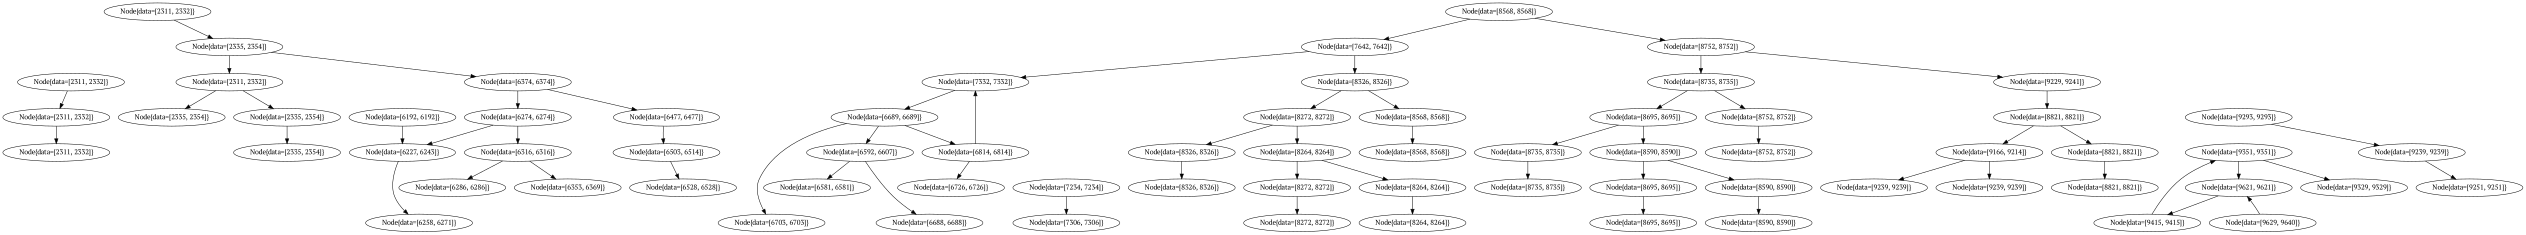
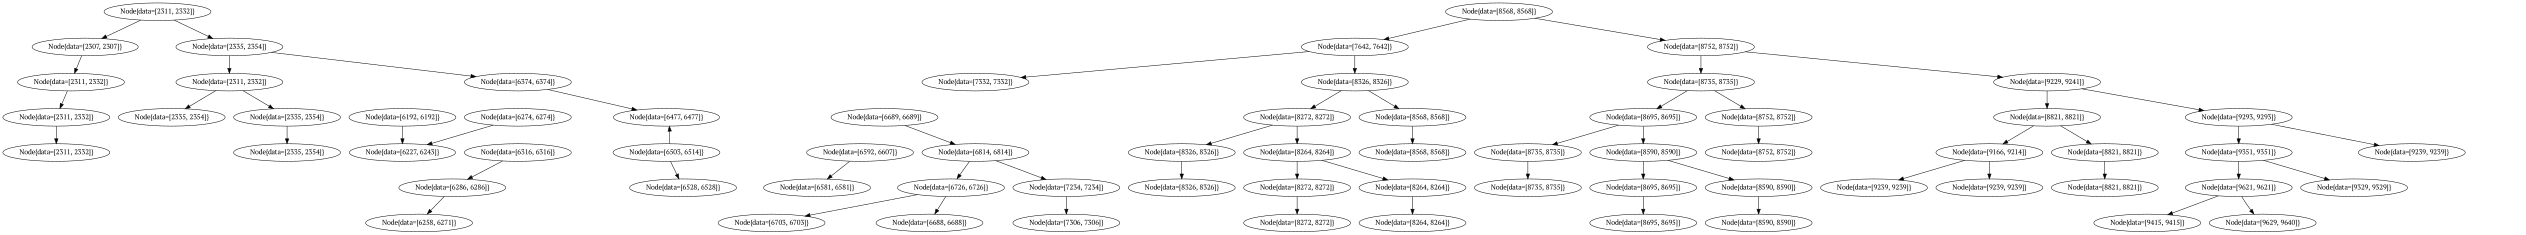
  digraph {
    fontname="PT Serif"
    node [fontname="PT Serif"]
    edge [fontname="PT Serif"]
    n1 [label="Node{data=[2311, 2332]}"]
+   n2 [label="Node{data=[2307, 2307]}"]
    n3 [label="Node{data=[2335, 2354]}"]
    n4 [label="Node{data=[8568, 8568]}"]
    n5 [label="Node{data=[7642, 7642]}"]
    n6 [label="Node{data=[8752, 8752]}"]
    n7 [label="Node{data=[2311, 2332]}"]
    n8 [label="Node{data=[2311, 2332]}"]
    n9 [label="Node{data=[6374, 6374]}"]
    n10 [label="Node{data=[2311, 2332]}"]
    n11 [label="Node{data=[2311, 2332]}"]
    n12 [label="Node{data=[2335, 2354]}"]
    n13 [label="Node{data=[2335, 2354]}"]
    n14 [label="Node{data=[6274, 6274]}"]
    n15 [label="Node{data=[6477, 6477]}"]
    n16 [label="Node{data=[2335, 2354]}"]
    n17 [label="Node{data=[6227, 6243]}"]
    n18 [label="Node{data=[6316, 6316]}"]
    n19 [label="Node{data=[6503, 6514]}"]
    n20 [label="Node{data=[6258, 6271]}"]
    n21 [label="Node{data=[6286, 6286]}"]
-   n22 [label="Node{data=[6353, 6369]}"]
    n23 [label="Node{data=[6192, 6192]}"]
    n24 [label="Node{data=[6528, 6528]}"]
    n25 [label="Node{data=[7332, 7332]}"]
    n26 [label="Node{data=[8326, 8326]}"]
    n27 [label="Node{data=[8735, 8735]}"]
    n28 [label="Node{data=[9229, 9241]}"]
    n29 [label="Node{data=[6689, 6689]}"]
    n30 [label="Node{data=[8272, 8272]}"]
    n31 [label="Node{data=[8568, 8568]}"]
    n32 [label="Node{data=[6592, 6607]}"]
    n33 [label="Node{data=[6814, 6814]}"]
    n34 [label="Node{data=[6581, 6581]}"]
    n35 [label="Node{data=[6688, 6688]}"]
    n36 [label="Node{data=[6726, 6726]}"]
    n37 [label="Node{data=[7234, 7234]}"]
    n38 [label="Node{data=[6703, 6703]}"]
    n39 [label="Node{data=[7306, 7306]}"]
    n40 [label="Node{data=[8264, 8264]}"]
    n41 [label="Node{data=[8326, 8326]}"]
    n42 [label="Node{data=[8568, 8568]}"]
    n43 [label="Node{data=[8264, 8264]}"]
    n44 [label="Node{data=[8272, 8272]}"]
    n45 [label="Node{data=[8326, 8326]}"]
    n46 [label="Node{data=[8264, 8264]}"]
    n47 [label="Node{data=[8272, 8272]}"]
    n48 [label="Node{data=[8695, 8695]}"]
    n49 [label="Node{data=[8752, 8752]}"]
    n50 [label="Node{data=[8821, 8821]}"]
    n51 [label="Node{data=[9293, 9293]}"]
    n52 [label="Node{data=[8590, 8590]}"]
    n53 [label="Node{data=[8735, 8735]}"]
    n54 [label="Node{data=[8752, 8752]}"]
    n55 [label="Node{data=[8590, 8590]}"]
    n56 [label="Node{data=[8695, 8695]}"]
    n57 [label="Node{data=[8735, 8735]}"]
    n58 [label="Node{data=[8590, 8590]}"]
    n59 [label="Node{data=[8695, 8695]}"]
    n60 [label="Node{data=[8821, 8821]}"]
    n61 [label="Node{data=[9166, 9214]}"]
    n62 [label="Node{data=[9239, 9239]}"]
    n63 [label="Node{data=[9351, 9351]}"]
    n64 [label="Node{data=[8821, 8821]}"]
    n65 [label="Node{data=[9239, 9239]}"]
    n66 [label="Node{data=[9239, 9239]}"]
-   n67 [label="Node{data=[9251, 9251]}"]
    n68 [label="Node{data=[9329, 9329]}"]
    n69 [label="Node{data=[9621, 9621]}"]
    n70 [label="Node{data=[9415, 9415]}"]
    n71 [label="Node{data=[9629, 9640]}"]
+   n1 -> n2
    n1 -> n3
+   n2 -> n7
    n3 -> n8
    n3 -> n9
    n4 -> n5
    n4 -> n6
    n5 -> n25
    n5 -> n26
    n6 -> n27
    n6 -> n28
    n7 -> n10
    n8 -> n12
    n8 -> n13
-   n9 -> n14
    n9 -> n15
    n10 -> n11
    n13 -> n16
    n14 -> n17
-   n14 -> n18
-   n15 -> n19
-   n17 -> n20
+   n19 -> n15
+   n21 -> n20
    n18 -> n21
-   n18 -> n22
    n19 -> n24
    n23 -> n17
-   n25 -> n29
    n26 -> n30
    n26 -> n31
    n27 -> n48
    n27 -> n49
    n28 -> n50
-   n29 -> n32
+   n28 -> n51
    n29 -> n33
    n30 -> n40
    n30 -> n41
    n31 -> n42
    n32 -> n34
-   n32 -> n35
+   n36 -> n35
    n33 -> n36
-   n33 -> n25
-   n29 -> n38
+   n33 -> n37
+   n36 -> n38
    n37 -> n39
    n40 -> n43
    n40 -> n44
    n41 -> n45
    n43 -> n46
    n44 -> n47
    n48 -> n52
    n48 -> n53
    n49 -> n54
    n50 -> n60
    n50 -> n61
    n51 -> n62
-   n70 -> n63
+   n51 -> n63
    n52 -> n55
    n52 -> n56
    n53 -> n57
    n55 -> n58
    n56 -> n59
    n60 -> n64
    n61 -> n65
    n61 -> n66
-   n62 -> n67
    n63 -> n68
    n63 -> n69
    n69 -> n70
-   n71 -> n69
+   n69 -> n71
  }
